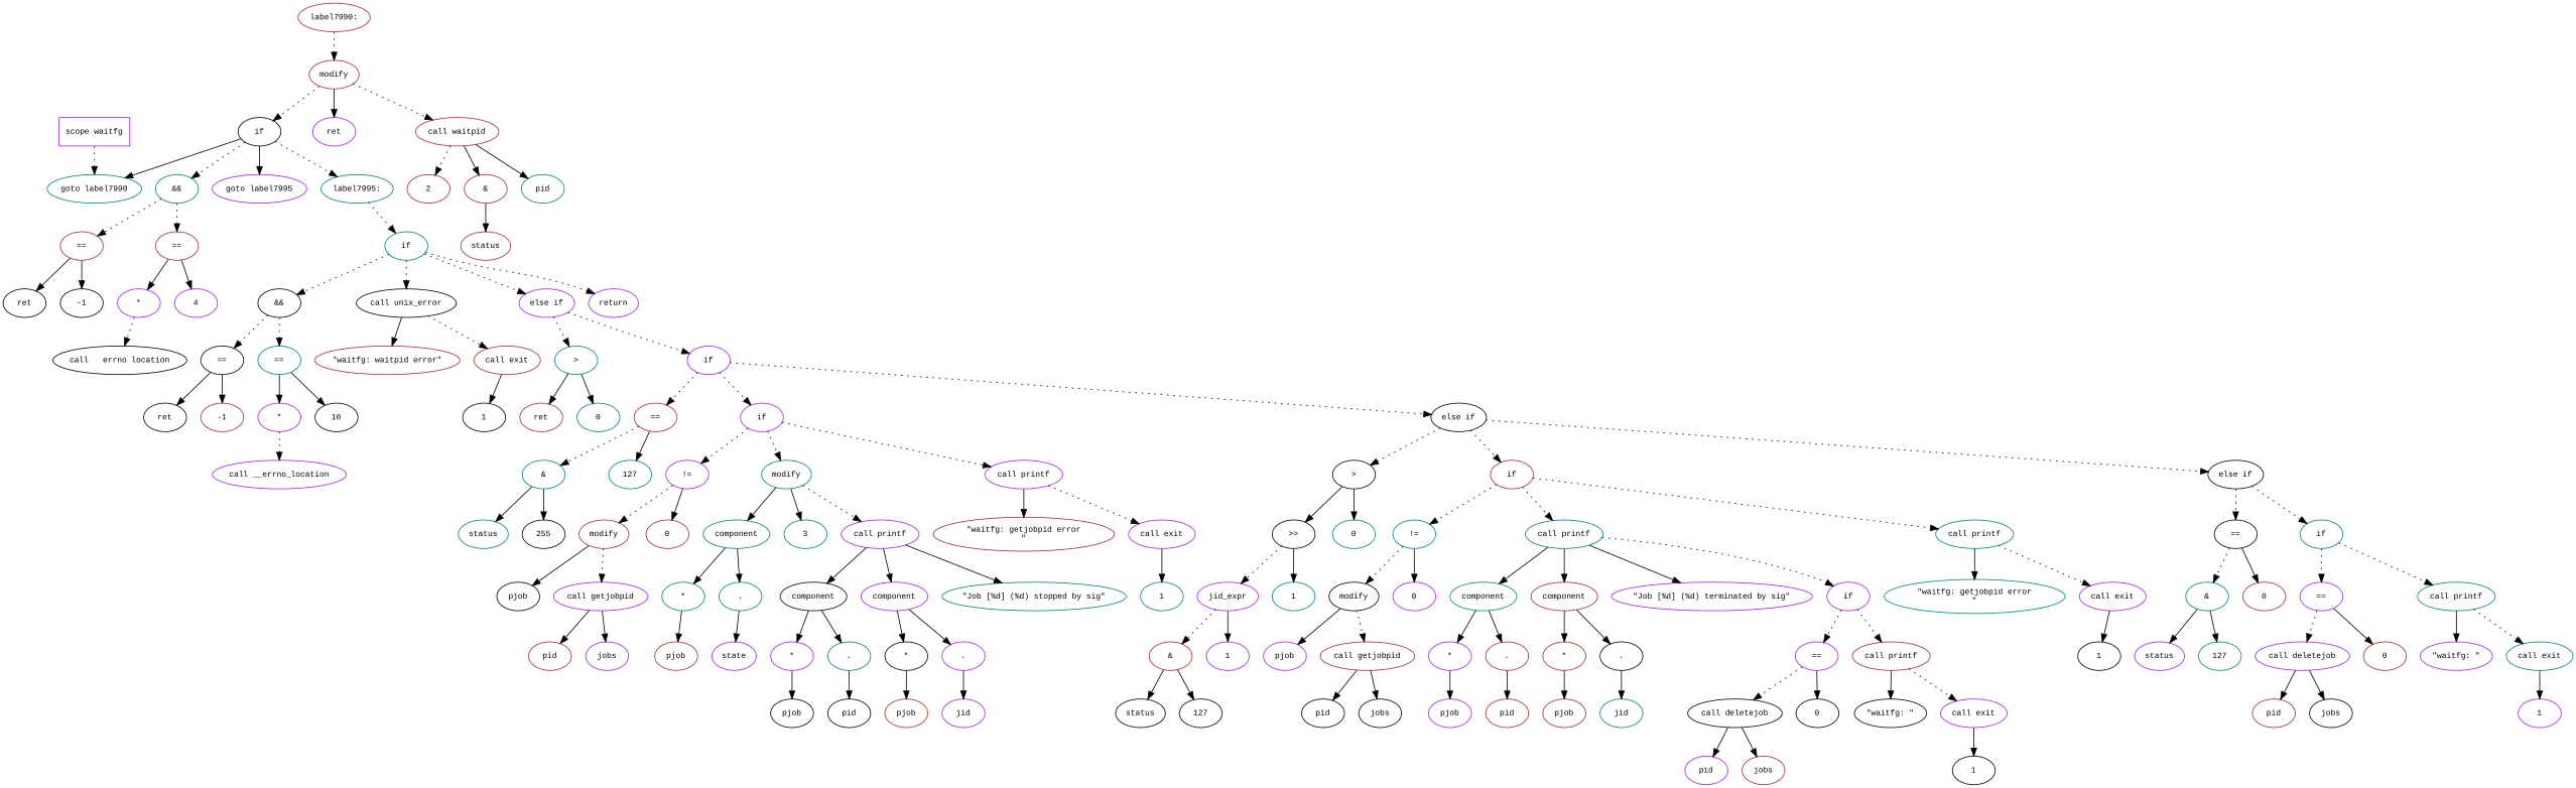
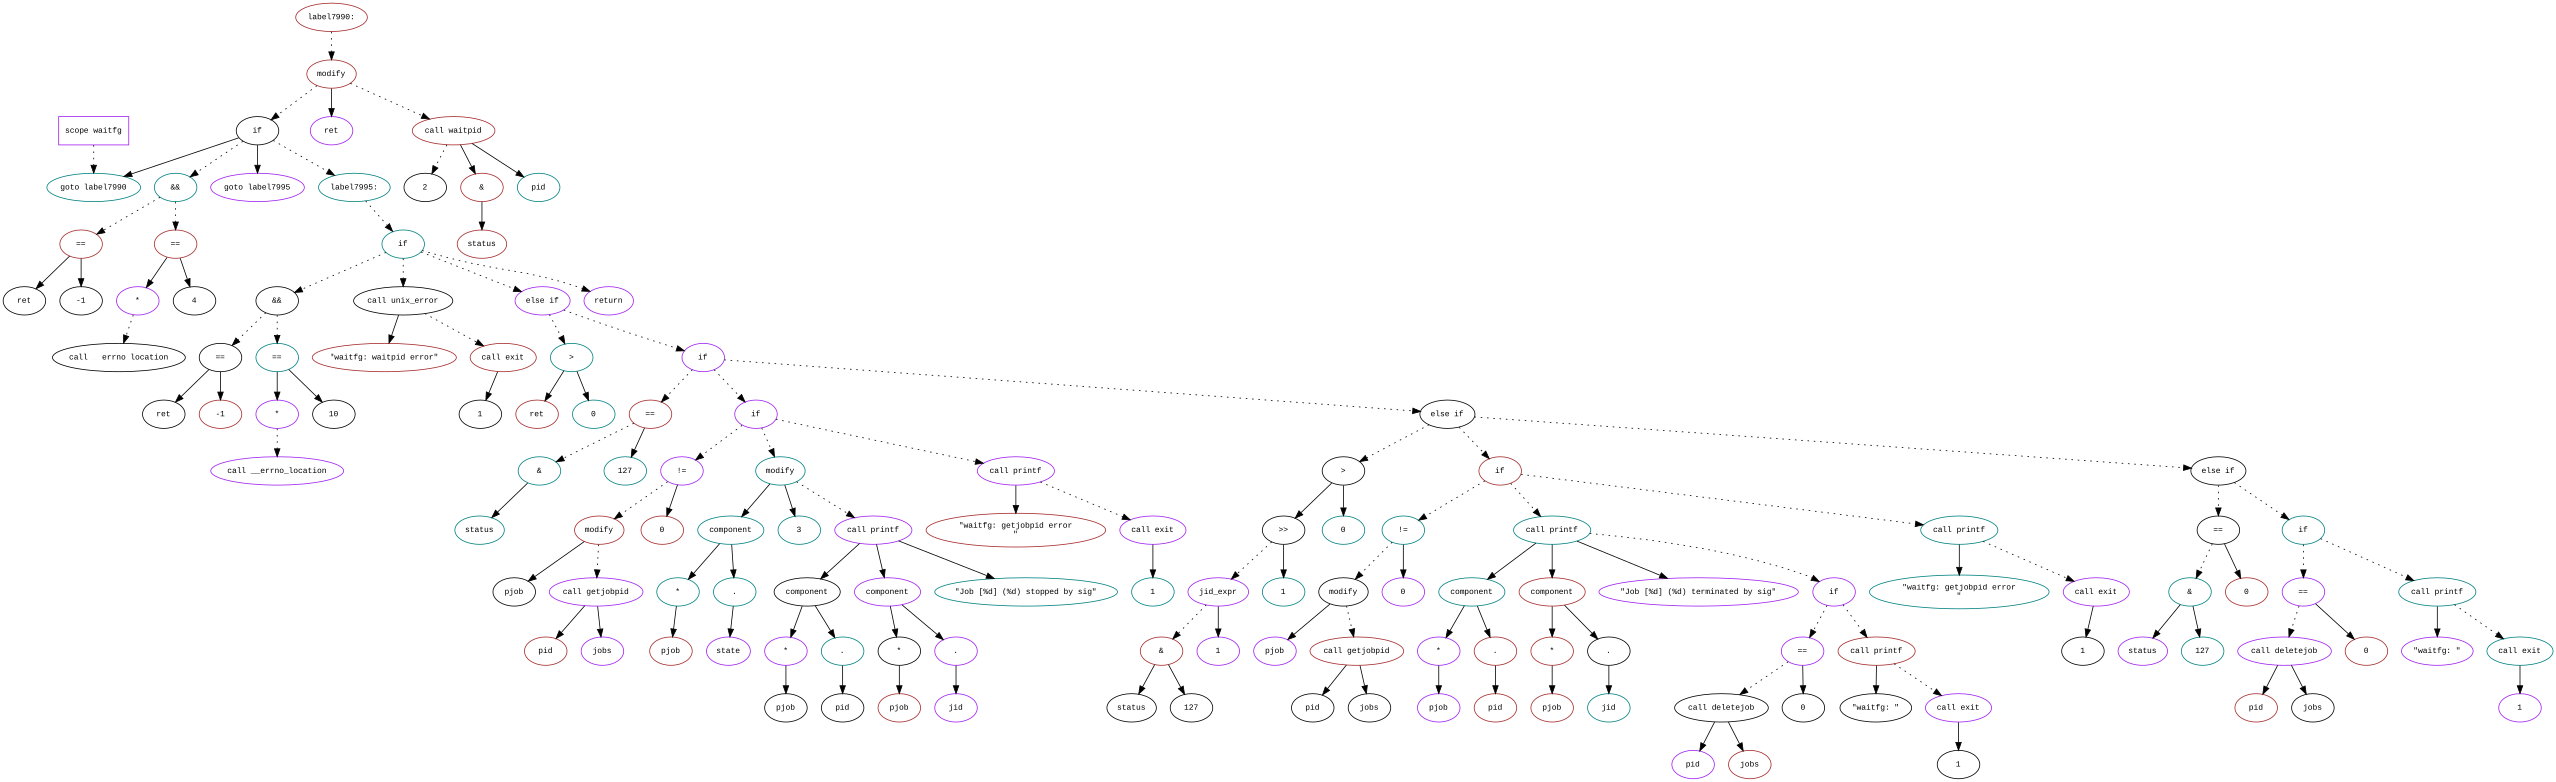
  digraph {
    fontname="Times New Roman"
    fontsize=10
    node [color=purple fontname="Courier New" fontsize=10 shape=ellipse]
    edge [fontname="Times New Roman" fontsize=10]
    n1 [label="scope waitfg" shape=box]
    n2 [color=teal label="goto label7990"]
    n3 [color=brown label="label7990:"]
    n4 [color=brown label=modify]
    n5 [label=ret]
    n6 [color=brown label="call waitpid"]
    n7 [color=black label=if]
-   n8 [color=brown label=2]
+   n8 [color=black label=2]
    n9 [color=brown label="&"]
    n10 [color=teal label=pid]
    n11 [color=teal label="&&"]
    n12 [label="goto label7995"]
    n13 [color=teal label="label7995:"]
    n14 [color=brown label=status]
    n15 [color=brown label="=="]
    n16 [color=brown label="=="]
    n17 [color=teal label=if]
    n18 [color=black label=ret]
    n19 [color=black label=-1]
    n20 [label="*"]
-   n21 [label=4]
+   n21 [color=black label=4]
    n22 [color=black label="call __errno_location"]
    n23 [color=black label="&&"]
    n24 [color=black label="call unix_error"]
    n25 [label="else if"]
    n26 [label=return]
    n27 [color=black label="=="]
    n28 [color=teal label="=="]
    n29 [color=brown label="\"waitfg: waitpid error\""]
    n30 [color=brown label="call exit"]
    n31 [color=teal label=">"]
    n32 [label=if]
    n33 [color=black label=ret]
    n34 [color=brown label=-1]
    n35 [label="*"]
    n36 [color=black label=10]
    n37 [label="call __errno_location"]
    n38 [color=black label=1]
    n39 [color=brown label=ret]
    n40 [color=teal label=0]
    n41 [color=brown label="=="]
    n42 [label=if]
    n43 [color=black label="else if"]
    n44 [color=teal label="&"]
    n45 [color=teal label=127]
    n46 [label="!="]
    n47 [color=teal label=modify]
    n48 [label="call printf"]
    n49 [color=black label=">"]
    n50 [color=brown label=if]
    n51 [color=black label="else if"]
    n52 [color=teal label=status]
-   n53 [color=black label=255]
    n54 [color=brown label=modify]
    n55 [color=brown label=0]
    n56 [color=teal label=component]
    n57 [color=teal label=3]
    n58 [label="call printf"]
    n59 [color=brown label="\"waitfg: getjobpid error\n\""]
    n60 [label="call exit"]
    n61 [color=black label=pjob]
    n62 [label="call getjobpid"]
    n63 [color=brown label=pid]
    n64 [label=jobs]
    n65 [color=teal label="*"]
    n66 [color=teal label="."]
    n67 [color=black label=component]
    n68 [label=component]
    n69 [color=teal label="\"Job [%d] (%d) stopped by sig\""]
    n70 [color=brown label=pjob]
    n71 [label=state]
    n72 [label="*"]
    n73 [color=teal label="."]
    n74 [color=black label="*"]
    n75 [label="."]
    n76 [color=black label=pjob]
    n77 [color=black label=pid]
    n78 [color=brown label=pjob]
    n79 [label=jid]
    n80 [color=teal label=1]
    n81 [color=black label=">>"]
    n82 [color=teal label=0]
    n83 [color=teal label="!="]
    n84 [color=teal label="call printf"]
    n85 [color=teal label="call printf"]
    n86 [color=black label="=="]
    n87 [color=teal label=if]
    n88 [label=jid_expr]
    n89 [color=teal label=1]
    n90 [color=brown label="&"]
    n91 [label=1]
    n92 [color=black label=status]
    n93 [color=black label=127]
    n94 [color=black label=modify]
    n95 [label=0]
    n96 [color=teal label=component]
    n97 [color=brown label=component]
    n98 [label="\"Job [%d] (%d) terminated by sig\""]
    n99 [label=if]
    n100 [color=teal label="\"waitfg: getjobpid error\n\""]
    n101 [label="call exit"]
    n102 [label=pjob]
    n103 [color=brown label="call getjobpid"]
    n104 [color=black label=pid]
    n105 [color=black label=jobs]
    n106 [label="*"]
    n107 [color=brown label="."]
    n108 [color=brown label="*"]
    n109 [color=black label="."]
    n110 [label="=="]
    n111 [color=brown label="call printf"]
    n112 [label=pjob]
    n113 [color=brown label=pid]
    n114 [color=brown label=pjob]
    n115 [color=teal label=jid]
    n116 [color=black label="call deletejob"]
    n117 [color=black label=0]
    n118 [color=black label="\"waitfg: \""]
    n119 [label="call exit"]
    n120 [label=pid]
    n121 [color=brown label=jobs]
    n122 [color=black label=1]
    n123 [color=black label=1]
    n124 [color=teal label="&"]
    n125 [color=brown label=0]
    n126 [label="=="]
    n127 [color=teal label="call printf"]
    n128 [label=status]
    n129 [color=teal label=127]
    n130 [label="call deletejob"]
    n131 [color=brown label=0]
    n132 [label="\"waitfg: \""]
    n133 [color=teal label="call exit"]
    n134 [color=brown label=pid]
    n135 [color=black label=jobs]
    n136 [label=1]
    n1 -> n2 [style=dotted]
    n3 -> n4 [style=dotted]
    n4 -> n5
    n4 -> n6 [style=dotted]
    n4 -> n7 [style=dotted]
    n6 -> n8 [style=dotted]
    n6 -> n9
    n6 -> n10
    n7 -> n2
    n7 -> n11 [style=dotted]
    n7 -> n12
    n7 -> n13 [style=dotted]
    n9 -> n14
    n11 -> n15 [style=dotted]
    n11 -> n16 [style=dotted]
    n13 -> n17 [style=dotted]
    n15 -> n18
    n15 -> n19
    n16 -> n20
    n16 -> n21
    n17 -> n23 [style=dotted]
    n17 -> n24 [style=dotted]
    n17 -> n25 [style=dotted]
    n17 -> n26 [style=dotted]
    n20 -> n22 [style=dotted]
    n23 -> n27 [style=dotted]
    n23 -> n28 [style=dotted]
    n24 -> n29
    n24 -> n30 [style=dotted]
    n25 -> n31 [style=dotted]
    n25 -> n32 [style=dotted]
    n27 -> n33
    n27 -> n34
    n28 -> n35
    n28 -> n36
    n30 -> n38
    n31 -> n39
    n31 -> n40
    n32 -> n41 [style=dotted]
    n32 -> n42 [style=dotted]
    n32 -> n43 [style=dotted]
    n35 -> n37 [style=dotted]
    n41 -> n44 [style=dotted]
    n41 -> n45
    n42 -> n46 [style=dotted]
    n42 -> n47 [style=dotted]
    n42 -> n48 [style=dotted]
    n43 -> n49 [style=dotted]
    n43 -> n50 [style=dotted]
    n43 -> n51 [style=dotted]
    n44 -> n52
-   n44 -> n53
    n46 -> n54 [style=dotted]
    n46 -> n55
    n47 -> n56
    n47 -> n57
    n47 -> n58 [style=dotted]
    n48 -> n59
    n48 -> n60 [style=dotted]
    n49 -> n81
    n49 -> n82
    n50 -> n83 [style=dotted]
    n50 -> n84 [style=dotted]
    n50 -> n85 [style=dotted]
    n51 -> n86 [style=dotted]
    n51 -> n87 [style=dotted]
    n54 -> n61
    n54 -> n62 [style=dotted]
    n56 -> n65
    n56 -> n66
    n58 -> n67
    n58 -> n68
    n58 -> n69
    n60 -> n80
    n62 -> n63
    n62 -> n64
    n65 -> n70
    n66 -> n71
    n67 -> n72
    n67 -> n73
    n68 -> n74
    n68 -> n75
    n72 -> n76
    n73 -> n77
    n74 -> n78
    n75 -> n79
    n81 -> n88 [style=dotted]
    n81 -> n89
    n83 -> n94 [style=dotted]
    n83 -> n95
    n84 -> n96
    n84 -> n97
    n84 -> n98
    n84 -> n99 [style=dotted]
    n85 -> n100
    n85 -> n101 [style=dotted]
    n86 -> n124 [style=dotted]
    n86 -> n125
    n87 -> n126 [style=dotted]
    n87 -> n127 [style=dotted]
    n88 -> n90 [style=dotted]
    n88 -> n91
    n90 -> n92
    n90 -> n93
    n94 -> n102
    n94 -> n103 [style=dotted]
    n96 -> n106
    n96 -> n107
    n97 -> n108
    n97 -> n109
    n99 -> n110 [style=dotted]
    n99 -> n111 [style=dotted]
    n101 -> n123
    n103 -> n104
    n103 -> n105
    n106 -> n112
    n107 -> n113
    n108 -> n114
    n109 -> n115
    n110 -> n116 [style=dotted]
    n110 -> n117
    n111 -> n118
    n111 -> n119 [style=dotted]
    n116 -> n120
    n116 -> n121
    n119 -> n122
    n124 -> n128
    n124 -> n129
    n126 -> n130 [style=dotted]
    n126 -> n131
    n127 -> n132
    n127 -> n133 [style=dotted]
    n130 -> n134
    n130 -> n135
    n133 -> n136
  }
